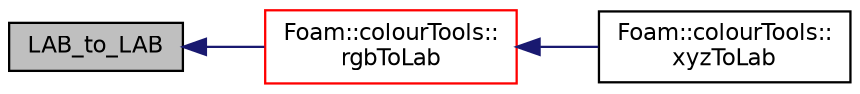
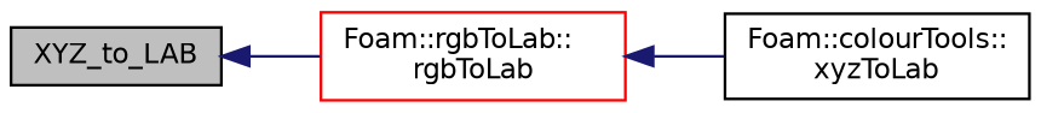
  digraph {
    rankdir=LR
    node [color=black fontname=Helvetica fontsize=10 shape=record]
    edge [color=midnightblue dir=back fontname=Helvetica fontsize=10 labelfontname=Helvetica labelfontsize=10 style=solid]
-   n1 [fillcolor=grey75 fontcolor=black height=0.2 label=LAB_to_LAB style=filled width=0.4]
-   n2 [color=red height=0.2 label="Foam::colourTools::\lrgbToLab" width=0.4]
+   n1 [fillcolor=grey75 fontcolor=black height=0.2 label=XYZ_to_LAB style=filled width=0.4]
+   n2 [color=red height=0.2 label="Foam::rgbToLab::\lrgbToLab" width=0.4]
    n3 [height=0.2 label="Foam::colourTools::\lxyzToLab" width=0.4]
    n1 -> n2
    n2 -> n3
  }
